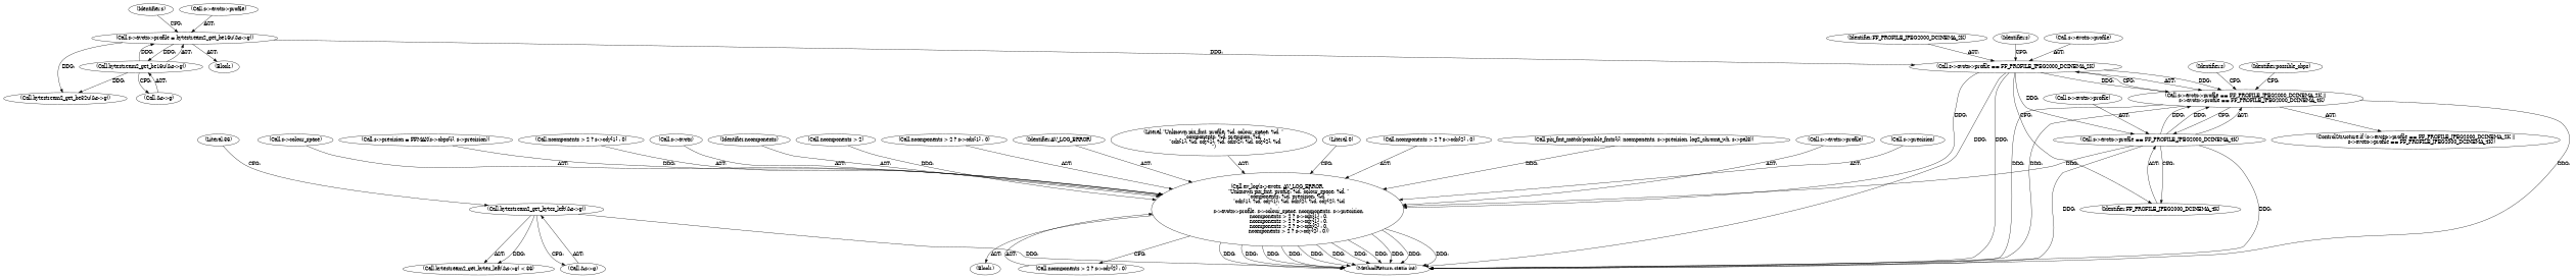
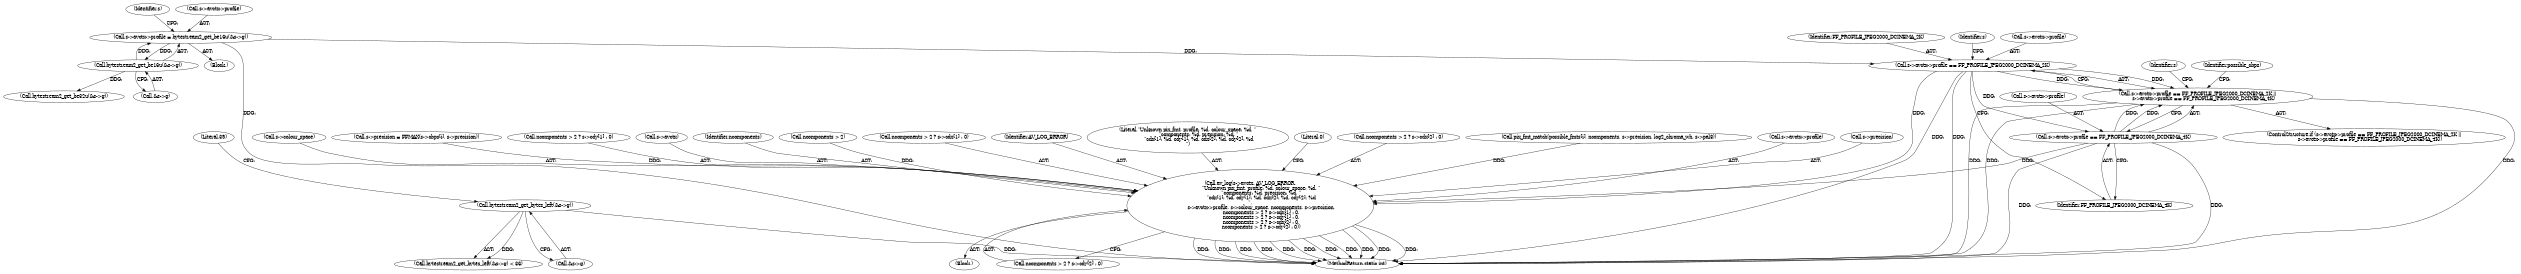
  digraph {
    n1 [label="(Call,s->avctx->profile == FF_PROFILE_JPEG2000_DCINEMA_2K)"]
    n2 [label="(Call,s->avctx->profile == FF_PROFILE_JPEG2000_DCINEMA_2K ||\n        s->avctx->profile == FF_PROFILE_JPEG2000_DCINEMA_4K)"]
    n3 [label="(Call,s->avctx->profile == FF_PROFILE_JPEG2000_DCINEMA_4K)"]
    n4 [label="(Call,av_log(s->avctx, AV_LOG_ERROR,\n               \"Unknown pix_fmt, profile: %d, colour_space: %d, \"\n               \"components: %d, precision: %d, \"\n               \"cdx[1]: %d, cdy[1]: %d, cdx[2]: %d, cdy[2]: %d\n\",\n               s->avctx->profile, s->colour_space, ncomponents, s->precision,\n               ncomponents > 2 ? s->cdx[1] : 0,\n               ncomponents > 2 ? s->cdy[1] : 0,\n               ncomponents > 2 ? s->cdx[2] : 0,\n               ncomponents > 2 ? s->cdy[2] : 0))"]
    n5 [label="(MethodReturn,static int)"]
    n6 [label="(Identifier,FF_PROFILE_JPEG2000_DCINEMA_4K)"]
    n7 [label="(ControlStructure,if (s->avctx->profile == FF_PROFILE_JPEG2000_DCINEMA_2K ||\n        s->avctx->profile == FF_PROFILE_JPEG2000_DCINEMA_4K))"]
    n8 [label="(Call,ncomponents > 2 ? s->cdy[2] : 0)"]
    n9 [label="(Block,)"]
    n10 [label="(Identifier,FF_PROFILE_JPEG2000_DCINEMA_2K)"]
    n11 [label="(Call,s->avctx->profile = bytestream2_get_be16u(&s->g))"]
    n12 [label="(Call,bytestream2_get_be16u(&s->g))"]
    n13 [label="(Block,)"]
    n14 [label="(Call,bytestream2_get_be32u(&s->g))"]
    n15 [label="(Call,&s->g)"]
    n16 [label="(Call,bytestream2_get_bytes_left(&s->g))"]
    n17 [label="(Call,bytestream2_get_bytes_left(&s->g) < 36)"]
    n18 [label="(Call,&s->g)"]
    n19 [label="(Identifier,AV_LOG_ERROR)"]
    n20 [label="(Literal,0)"]
    n21 [label="(Call,ncomponents > 2 ? s->cdx[2] : 0)"]
-   n22 [label="(Literal,36)"]
+   n22 [label="(Literal,39)"]
    n23 [label="(Identifier,s)"]
    n24 [label="(Literal,\"Unknown pix_fmt, profile: %d, colour_space: %d, \"\n               \"components: %d, precision: %d, \"\n               \"cdx[1]: %d, cdy[1]: %d, cdx[2]: %d, cdy[2]: %d\n\")"]
    n25 [label="(Identifier,s)"]
    n26 [label="(Identifier,s)"]
    n27 [label="(Identifier,possible_cbps)"]
    n28 [label="(Call,pix_fmt_match(possible_fmts[i], ncomponents, s->precision, log2_chroma_wh, s->pal8))"]
    n29 [label="(Call,s->avctx->profile)"]
    n30 [label="(Call,s->precision)"]
    n31 [label="(Call,s->colour_space)"]
    n32 [label="(Call,s->precision = FFMAX(s->cbps[i], s->precision))"]
    n33 [label="(Call,s->avctx->profile)"]
    n34 [label="(Call,ncomponents > 2 ? s->cdy[1] : 0)"]
    n35 [label="(Call,s->avctx)"]
    n36 [label="(Identifier,ncomponents)"]
    n37 [label="(Call,ncomponents > 2)"]
    n38 [label="(Call,ncomponents > 2 ? s->cdx[1] : 0)"]
    n39 [label="(Call,s->avctx->profile)"]
    n40 [label="(Call,s->avctx->profile)"]
    n1 -> n2 [label="AST: "]
    n1 -> n2 [label="DDG: "]
    n1 -> n2 [label="DDG: "]
    n1 -> n3 [label="DDG: "]
    n1 -> n4 [label="DDG: "]
    n1 -> n5 [label="DDG: "]
    n1 -> n5 [label="DDG: "]
    n1 -> n6 [label="CFG: "]
    n2 -> n1 [label="CFG: "]
    n2 -> n3 [label="CFG: "]
    n2 -> n5 [label="DDG: "]
    n2 -> n5 [label="DDG: "]
    n2 -> n5 [label="DDG: "]
    n2 -> n7 [label="AST: "]
    n3 -> n2 [label="AST: "]
    n3 -> n2 [label="DDG: "]
    n3 -> n2 [label="DDG: "]
    n3 -> n4 [label="DDG: "]
    n3 -> n5 [label="DDG: "]
    n3 -> n5 [label="DDG: "]
    n3 -> n6 [label="CFG: "]
    n4 -> n5 [label="DDG: "]
    n4 -> n5 [label="DDG: "]
    n4 -> n5 [label="DDG: "]
    n4 -> n5 [label="DDG: "]
    n4 -> n5 [label="DDG: "]
    n4 -> n5 [label="DDG: "]
    n4 -> n5 [label="DDG: "]
    n4 -> n5 [label="DDG: "]
    n4 -> n5 [label="DDG: "]
    n4 -> n5 [label="DDG: "]
    n4 -> n5 [label="DDG: "]
    n4 -> n8 [label="CFG: "]
    n4 -> n9 [label="AST: "]
    n6 -> n3 [label="AST: "]
    n8 -> n4 [label="AST: "]
    n10 -> n1 [label="AST: "]
    n11 -> n1 [label="DDG: "]
-   n11 -> n14 [label="DDG: "]
+   n11 -> n5 [label="DDG: "]
    n11 -> n12 [label="DDG: "]
    n11 -> n13 [label="AST: "]
    n12 -> n11 [label="AST: "]
    n12 -> n11 [label="DDG: "]
    n12 -> n14 [label="DDG: "]
    n12 -> n15 [label="CFG: "]
    n15 -> n12 [label="AST: "]
    n16 -> n5 [label="DDG: "]
    n16 -> n17 [label="AST: "]
    n16 -> n17 [label="DDG: "]
    n16 -> n18 [label="CFG: "]
    n18 -> n16 [label="AST: "]
    n19 -> n4 [label="AST: "]
    n20 -> n4 [label="CFG: "]
    n21 -> n4 [label="AST: "]
    n22 -> n16 [label="CFG: "]
    n23 -> n2 [label="CFG: "]
    n24 -> n4 [label="AST: "]
    n25 -> n11 [label="CFG: "]
    n26 -> n1 [label="CFG: "]
    n27 -> n2 [label="CFG: "]
    n28 -> n4 [label="DDG: "]
    n29 -> n4 [label="AST: "]
    n30 -> n4 [label="AST: "]
    n31 -> n4 [label="AST: "]
    n32 -> n4 [label="DDG: "]
    n33 -> n1 [label="AST: "]
    n34 -> n4 [label="AST: "]
    n35 -> n4 [label="AST: "]
    n36 -> n4 [label="AST: "]
    n37 -> n4 [label="DDG: "]
    n38 -> n4 [label="AST: "]
    n39 -> n3 [label="AST: "]
    n40 -> n11 [label="AST: "]
  }
